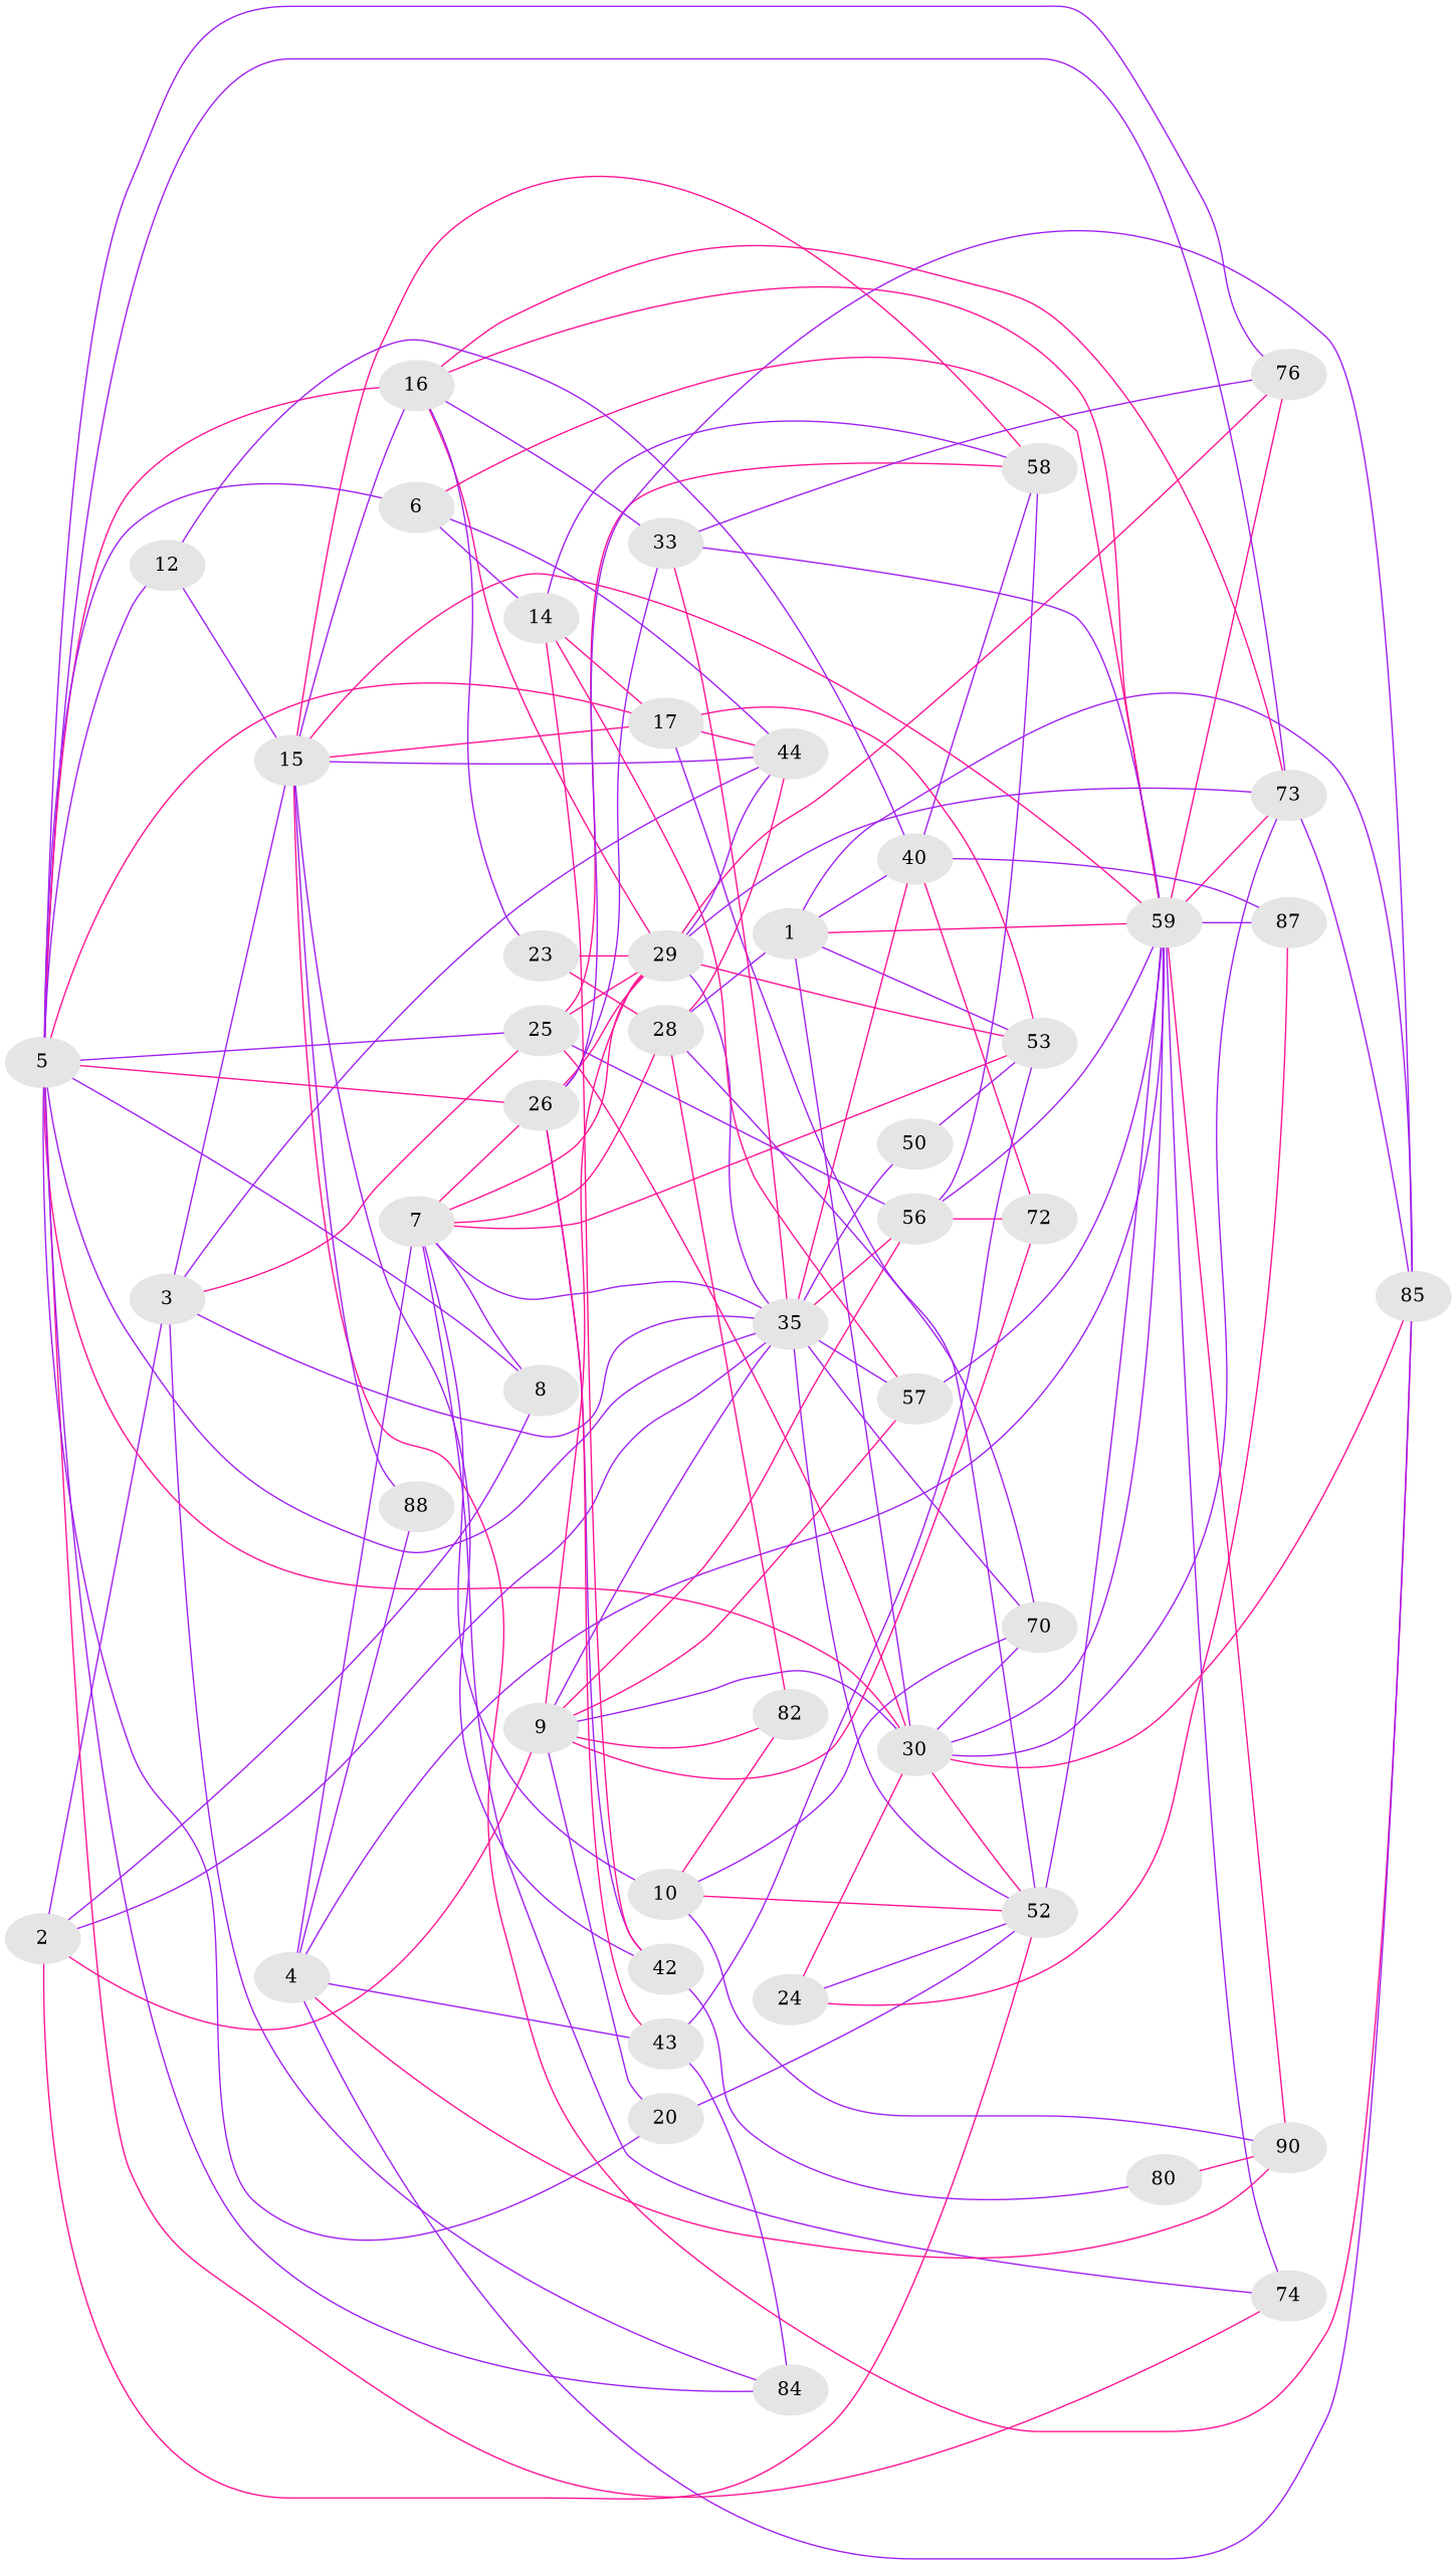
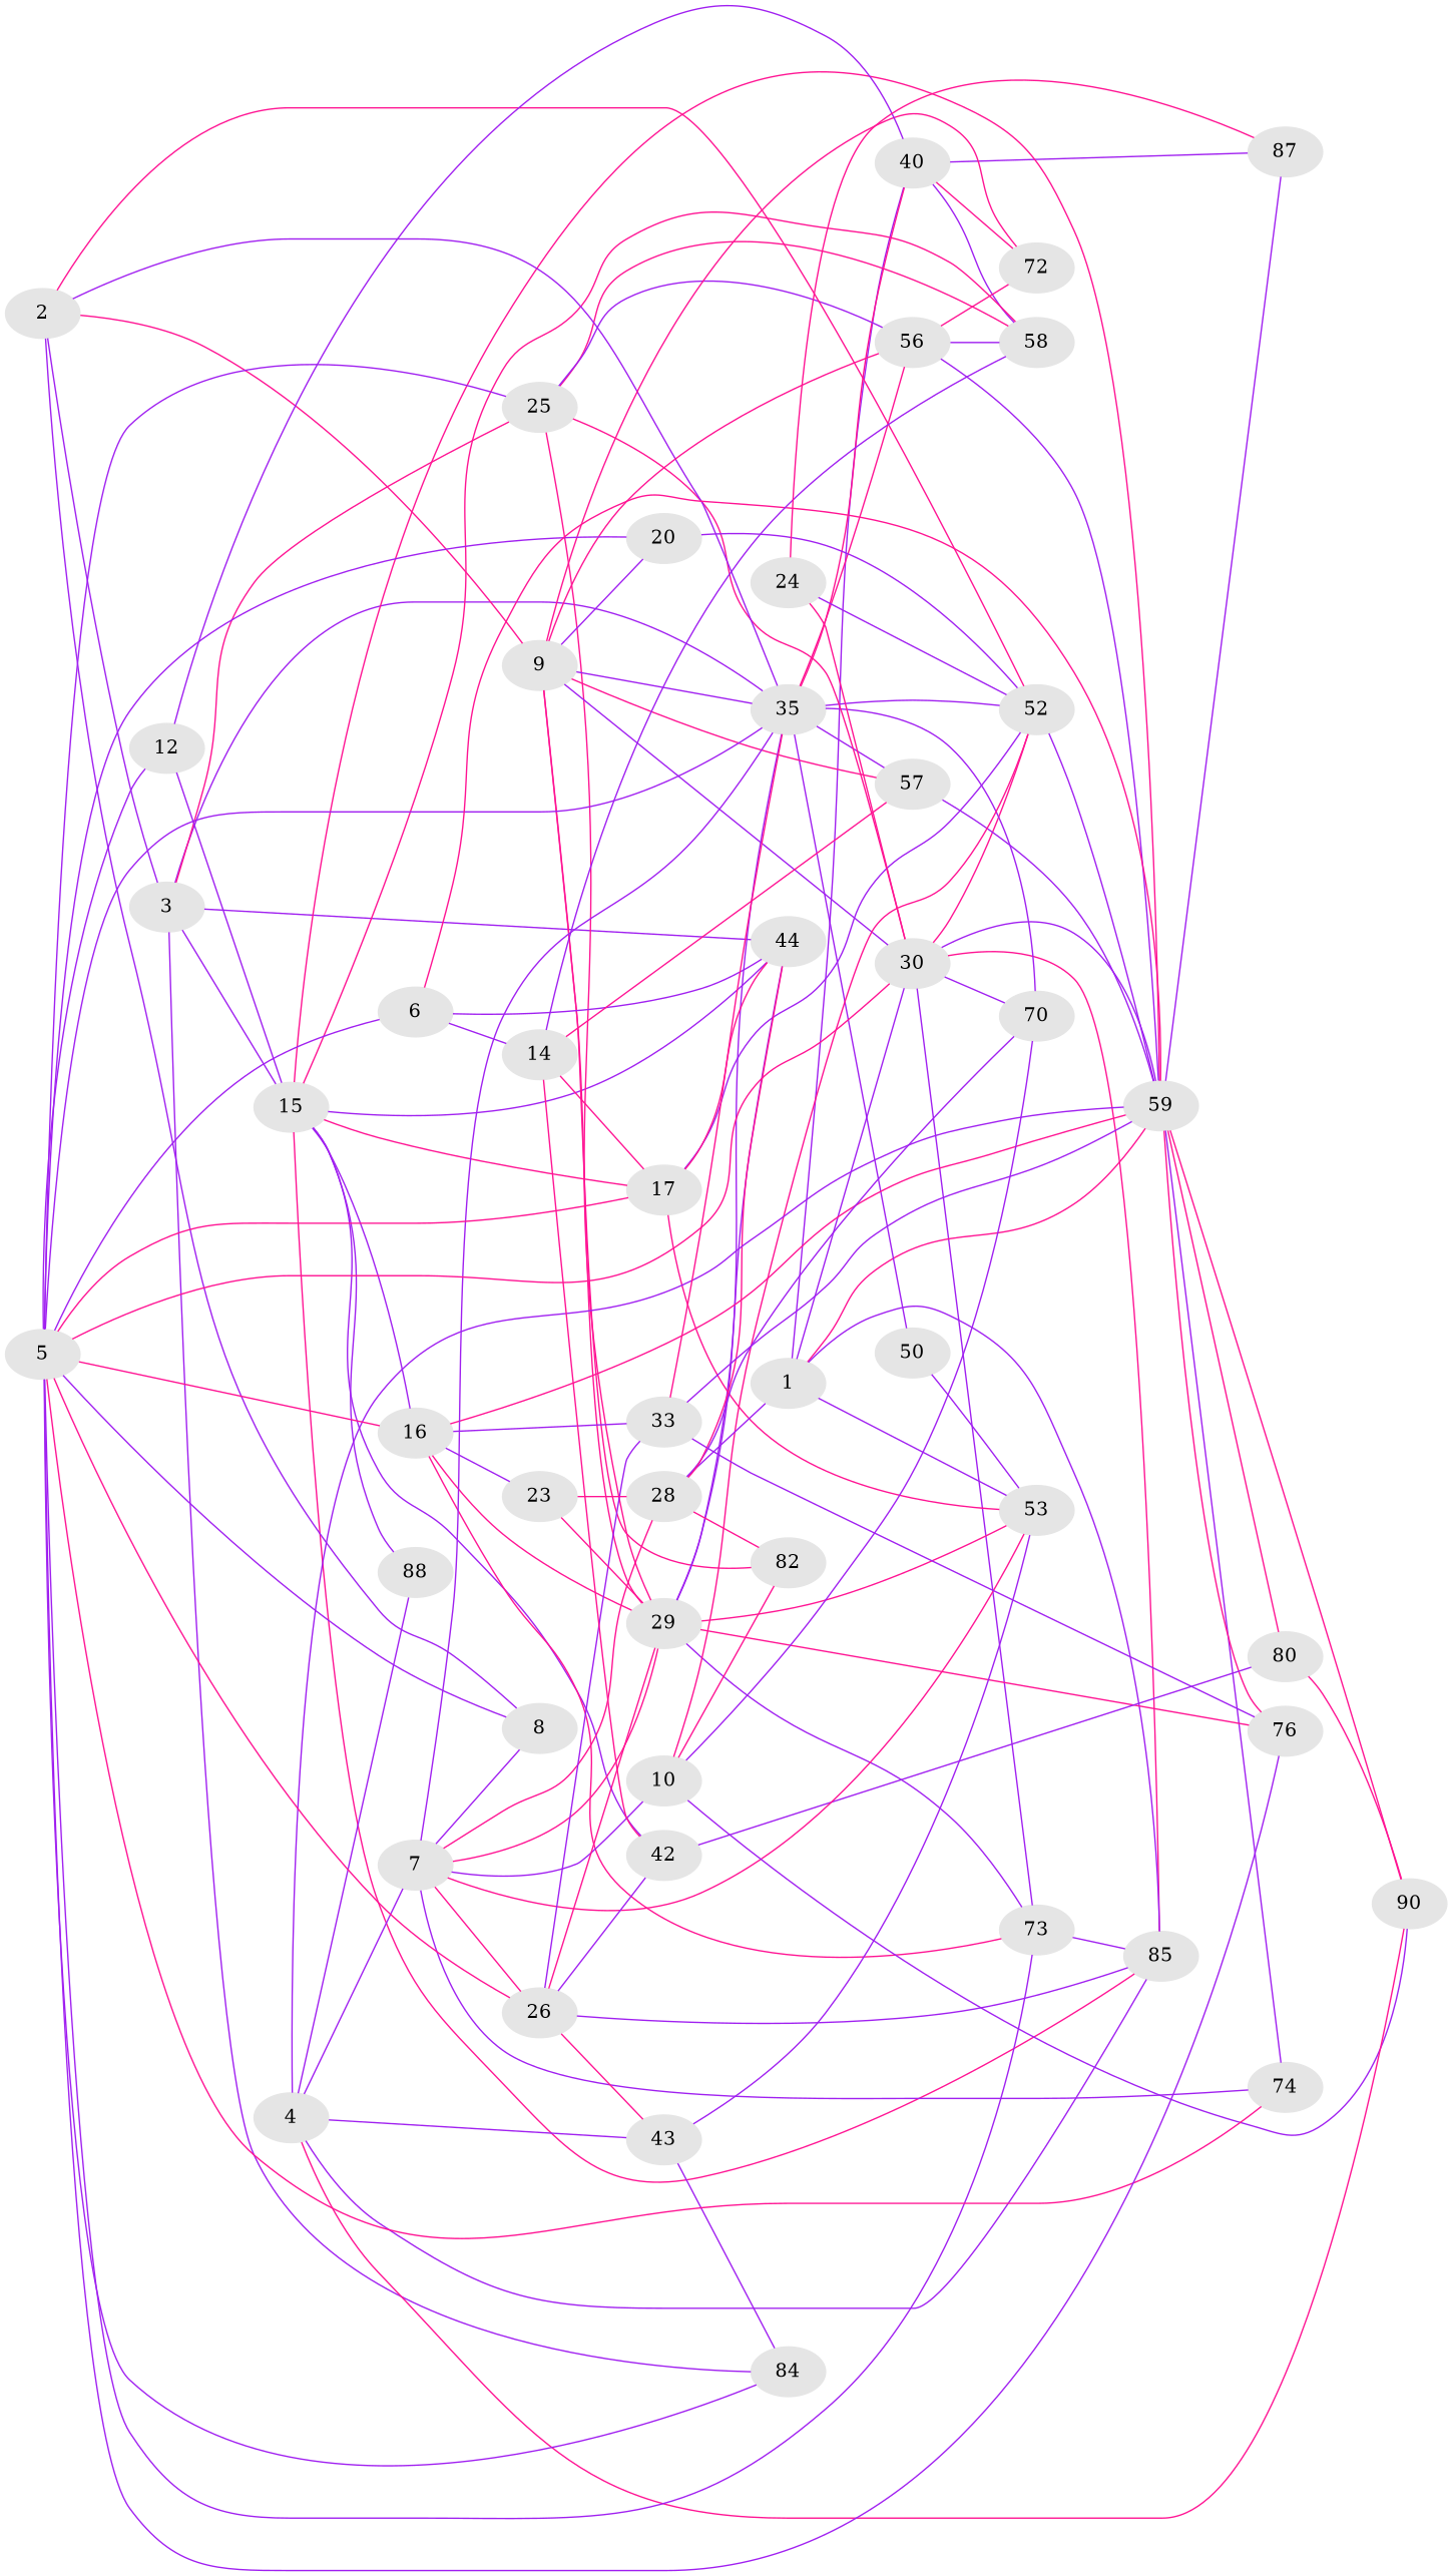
  graph {
    rankdir=LR
    node [color=gray90 style=filled]
    edge [color=purple]
    30 [super="+48+78"]
    59 [super="+67+92"]
    n3 [label=85]
    52 [super="+65"]
    73
    70
    1
    40 [super="+79"]
    53 [super="+62"]
    72
    58 [super="+64"]
    87 [super="+91"]
    90
    74
    76
    80
    3 [super="+75+13"]
    35 [super="+63"]
    15 [super="+32+86+18"]
    25 [super="+46"]
    44 [super="+45"]
    84
    2
    8 [super="+19"]
    9 [super="+22+21+66+55"]
    20
    29 [super="+41+83"]
    56 [super="+85"]
    57
    82
    50
    88
    16 [super="+71"]
    17 [super="+37"]
    42
    7 [super="+31+51"]
    26 [super="+54"]
    10 [super="+11"]
    28 [super="+68+34"]
    4
    43
    5 [super="+27"]
    6
    12
    14 [super="+89"]
    23
    33 [super="+36"]
    24
    30 -- 59
    30 -- n3 [color=deeppink]
    30 -- 52 [color=deeppink]
    30 -- 73
    30 -- 70
    59 -- 87
    59 -- 90 [color=deeppink]
    59 -- 74
    59 -- 76 [color=deeppink]
-   59 -- 73 [color=deeppink]
+   59 -- 80 [color=deeppink]
    52 -- 59
    73 -- n3
    1 -- 30
    1 -- 59 [color=deeppink weight=2]
    1 -- n3
    1 -- 40
    1 -- 53
    40 -- 72 [color=deeppink]
    40 -- 58
    40 -- 87
    80 -- 90 [color=deeppink]
    3 -- 35
    3 -- 15
    3 -- 25 [color=deeppink]
    3 -- 44
    3 -- 84
    35 -- 52
    35 -- 70
    35 -- 40 [color=deeppink]
    35 -- 56 [color=deeppink]
    35 -- 57
    35 -- 50
    15 -- 59 [color=deeppink]
    15 -- n3 [color=deeppink]
    15 -- 58 [color=deeppink]
    15 -- 44
    15 -- 88
    15 -- 16
    15 -- 17 [color=deeppink]
    15 -- 42
    25 -- 30 [color=deeppink]
    25 -- 58 [color=deeppink]
    25 -- 29 [color=deeppink]
    25 -- 56
    2 -- 52 [color=deeppink]
    2 -- 3
    2 -- 35
    2 -- 8
    2 -- 9 [color=deeppink]
    9 -- 30
    9 -- 72 [color=deeppink]
    9 -- 35
    9 -- 20
    9 -- 29 [color=deeppink]
    9 -- 56 [color=deeppink]
    9 -- 57 [color=deeppink]
    9 -- 82 [color=deeppink]
    20 -- 52
    29 -- 73
    29 -- 53 [color=deeppink]
    29 -- 76 [color=deeppink]
    29 -- 35
    29 -- 44
    56 -- 59
    56 -- 72 [color=deeppink]
    56 -- 58
    57 -- 59
    50 -- 53
    16 -- 59 [color=deeppink]
    16 -- 73 [color=deeppink]
    16 -- 29 [color=deeppink]
    16 -- 23
    16 -- 33
    17 -- 52
    17 -- 53 [color=deeppink]
    17 -- 44 [color=deeppink]
    42 -- 80
    7 -- 53 [color=deeppink]
    7 -- 74
    7 -- 35
    7 -- 8
    7 -- 29 [color=deeppink]
    7 -- 26 [color=deeppink]
    7 -- 10
    7 -- 28 [color=deeppink weight=2]
    26 -- n3
    26 -- 29 [color=deeppink]
    26 -- 42
    26 -- 43 [color=deeppink]
    26 -- 33
    10 -- 52 [color=deeppink]
    10 -- 70
    10 -- 90
    10 -- 82 [color=deeppink]
    28 -- 70 [weight=2]
    28 -- 1
    28 -- 44 [color=deeppink]
    28 -- 82 [color=deeppink]
    4 -- 59
    4 -- n3
    4 -- 90 [color=deeppink]
    4 -- 88
    4 -- 7
    4 -- 43
    43 -- 53
    43 -- 84
    5 -- 30 [color=deeppink]
    5 -- 73
    5 -- 74 [color=deeppink]
    5 -- 76
    5 -- 35
    5 -- 25
    5 -- 84
    5 -- 8
    5 -- 20
    5 -- 16 [color=deeppink]
    5 -- 17 [color=deeppink]
    5 -- 26 [color=deeppink]
    5 -- 6
    5 -- 12
    6 -- 59 [color=deeppink]
    6 -- 44
    6 -- 14
    12 -- 40
    12 -- 15
    14 -- 58
    14 -- 57 [color=deeppink]
    14 -- 17 [color=deeppink]
    14 -- 42 [color=deeppink]
    23 -- 29 [color=deeppink]
    23 -- 28 [color=deeppink]
    33 -- 59
    33 -- 76
    33 -- 35 [color=deeppink]
    24 -- 30 [color=deeppink]
    24 -- 52
    24 -- 87 [color=deeppink]
  }
